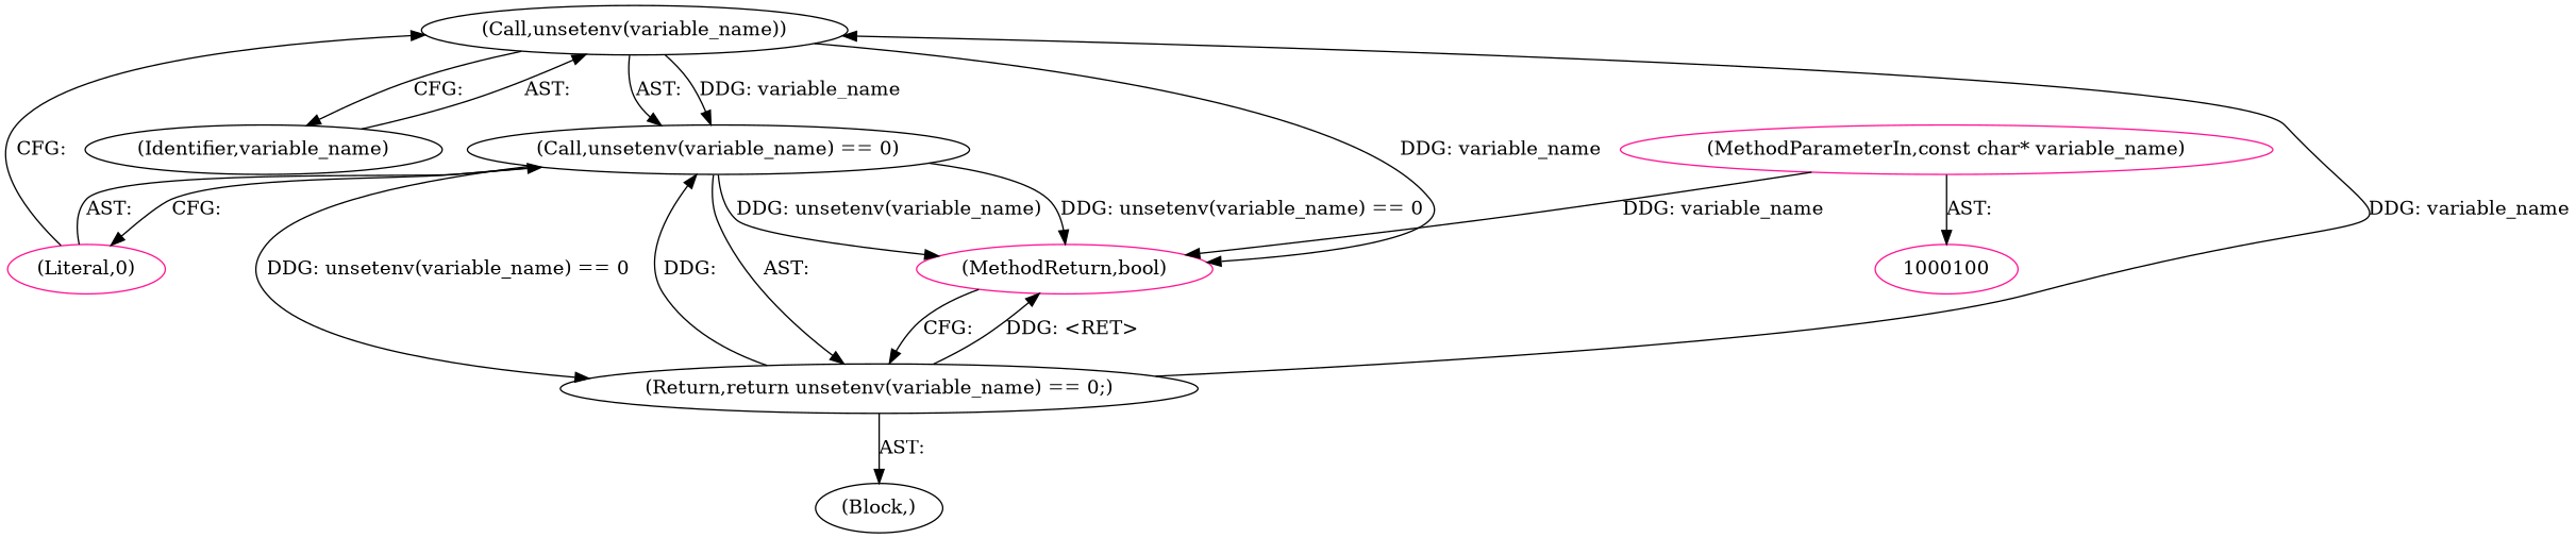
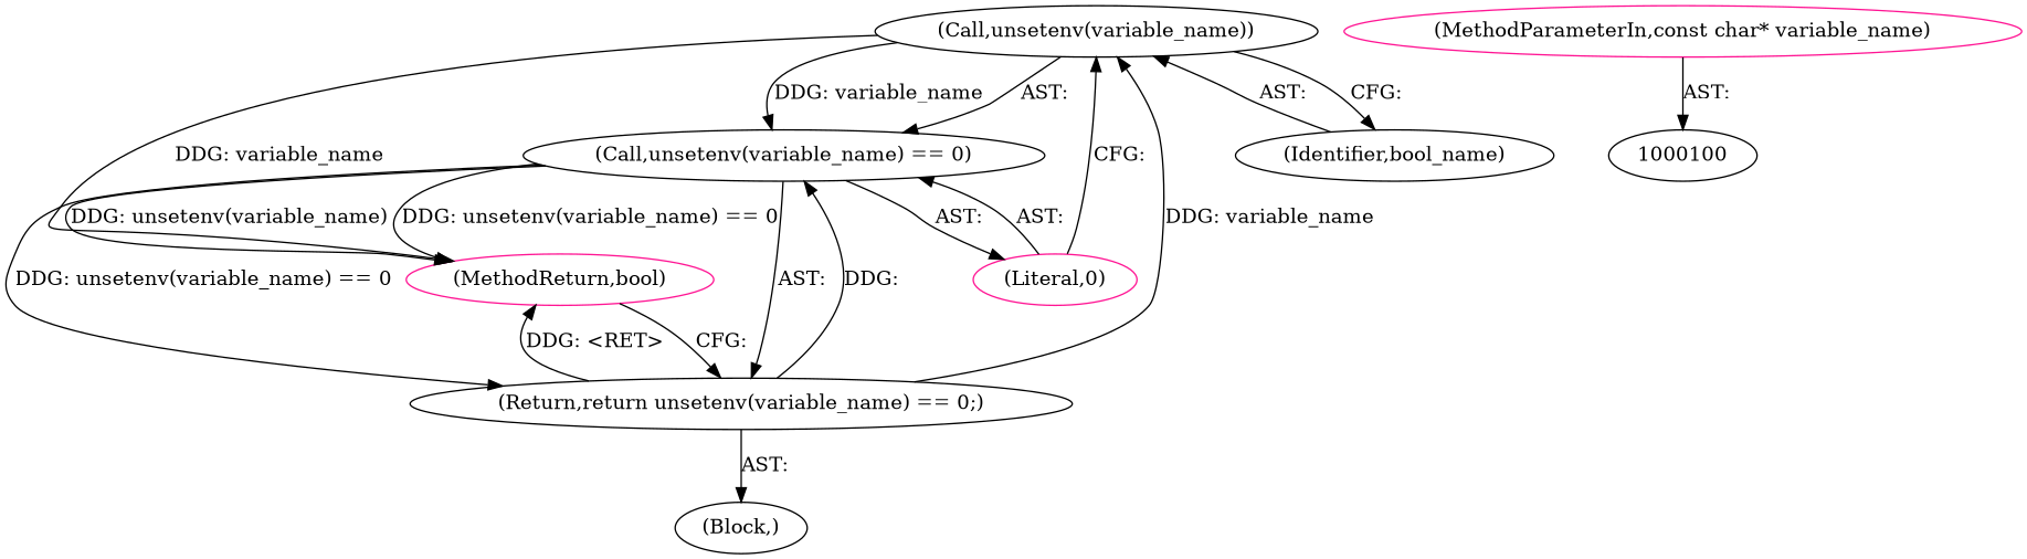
  digraph {
    node [color=black]
    n1 [label="(Call,unsetenv(variable_name))"]
    n2 [label="(Call,unsetenv(variable_name) == 0)"]
-   n3 [label="(Identifier,variable_name)"]
+   n3 [label="(Identifier,bool_name)"]
    n4 [color=deeppink label="(MethodReturn,bool)"]
    n5 [label="(Return,return unsetenv(variable_name) == 0;)"]
    n6 [color=deeppink label="(Literal,0)"]
    n7 [color=deeppink label="(MethodParameterIn,const char* variable_name)"]
-   1000100 [color=deeppink]
+   1000100
    n9 [label="(Block,)"]
    n1 -> n2 [label="AST: "]
    n1 -> n2 [label="DDG: variable_name"]
    n1 -> n3 [label="CFG: "]
    n1 -> n4 [label="DDG: variable_name"]
    n2 -> n4 [label="DDG: unsetenv(variable_name) == 0"]
    n2 -> n4 [label="DDG: unsetenv(variable_name)"]
    n2 -> n5 [label="AST: "]
    n2 -> n5 [label="DDG: unsetenv(variable_name) == 0"]
-   n2 -> n6 [label="CFG: "]
+   n2 -> n6 [label="AST: "]
    n3 -> n1 [label="AST: "]
    n4 -> n5 [label="CFG: "]
    n5 -> n1 [label="DDG: variable_name"]
    n5 -> n2 [label="DDG: "]
    n5 -> n4 [label="DDG: <RET>"]
    n5 -> n9 [label="AST: "]
    n6 -> n1 [label="CFG: "]
    n6 -> n2 [label="AST: "]
-   n7 -> n4 [label="DDG: variable_name"]
    n7 -> 1000100 [label="AST: "]
  }
